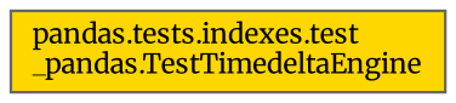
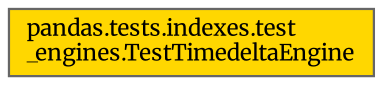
  digraph {
    rankdir=LR
    fontname=Merriweather
-   n1 [color=grey40 fillcolor=gold fontname=Merriweather fontsize=10 height=0.2 label="pandas.tests.indexes.test\l_pandas.TestTimedeltaEngine" shape=box style=filled width=0.4]
+   n1 [color=grey40 fillcolor=gold fontname=Merriweather fontsize=10 height=0.2 label="pandas.tests.indexes.test\l_engines.TestTimedeltaEngine" shape=box style=filled width=0.4]
  }
